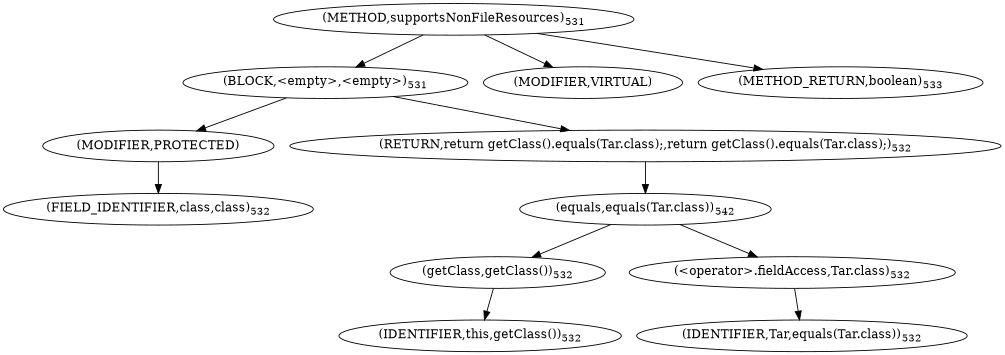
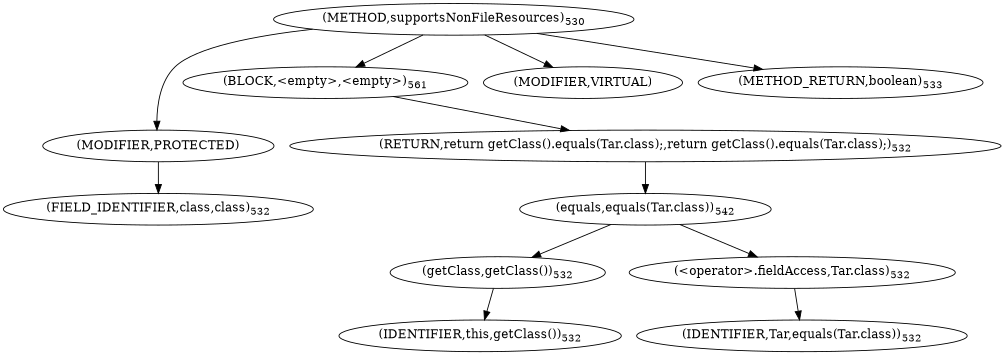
  digraph {
-   n1 [label=<(METHOD,supportsNonFileResources)<SUB>531</SUB>>]
-   n2 [label=<(BLOCK,&lt;empty&gt;,&lt;empty&gt;)<SUB>531</SUB>>]
+   n1 [label=<(METHOD,supportsNonFileResources)<SUB>530</SUB>>]
+   n2 [label=<(BLOCK,&lt;empty&gt;,&lt;empty&gt;)<SUB>561</SUB>>]
    n3 [label=<(MODIFIER,PROTECTED)>]
    n4 [label=<(MODIFIER,VIRTUAL)>]
    n5 [label=<(METHOD_RETURN,boolean)<SUB>533</SUB>>]
    n6 [label=<(RETURN,return getClass().equals(Tar.class);,return getClass().equals(Tar.class);)<SUB>532</SUB>>]
    n7 [label=<(FIELD_IDENTIFIER,class,class)<SUB>532</SUB>>]
    n8 [label=<(equals,equals(Tar.class))<SUB>542</SUB>>]
    n9 [label=<(getClass,getClass())<SUB>532</SUB>>]
    n10 [label=<(&lt;operator&gt;.fieldAccess,Tar.class)<SUB>532</SUB>>]
    n11 [label=<(IDENTIFIER,this,getClass())<SUB>532</SUB>>]
    n12 [label=<(IDENTIFIER,Tar,equals(Tar.class))<SUB>532</SUB>>]
    n1 -> n2
-   n2 -> n3
+   n1 -> n3
    n1 -> n4
    n1 -> n5
    n2 -> n6
    n3 -> n7
    n6 -> n8
    n8 -> n9
    n8 -> n10
    n9 -> n11
    n10 -> n12
  }
